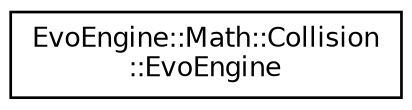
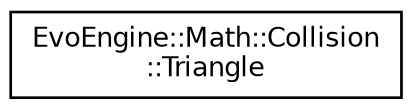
  digraph {
    rankdir=LR
-   n1 [color=black fillcolor=white fontname=Helvetica fontsize=10 height=0.2 label="EvoEngine::Math::Collision\l::EvoEngine" shape=record style=filled width=0.4]
+   n1 [color=black fillcolor=white fontname=Helvetica fontsize=10 height=0.2 label="EvoEngine::Math::Collision\l::Triangle" shape=record style=filled width=0.4]
  }
